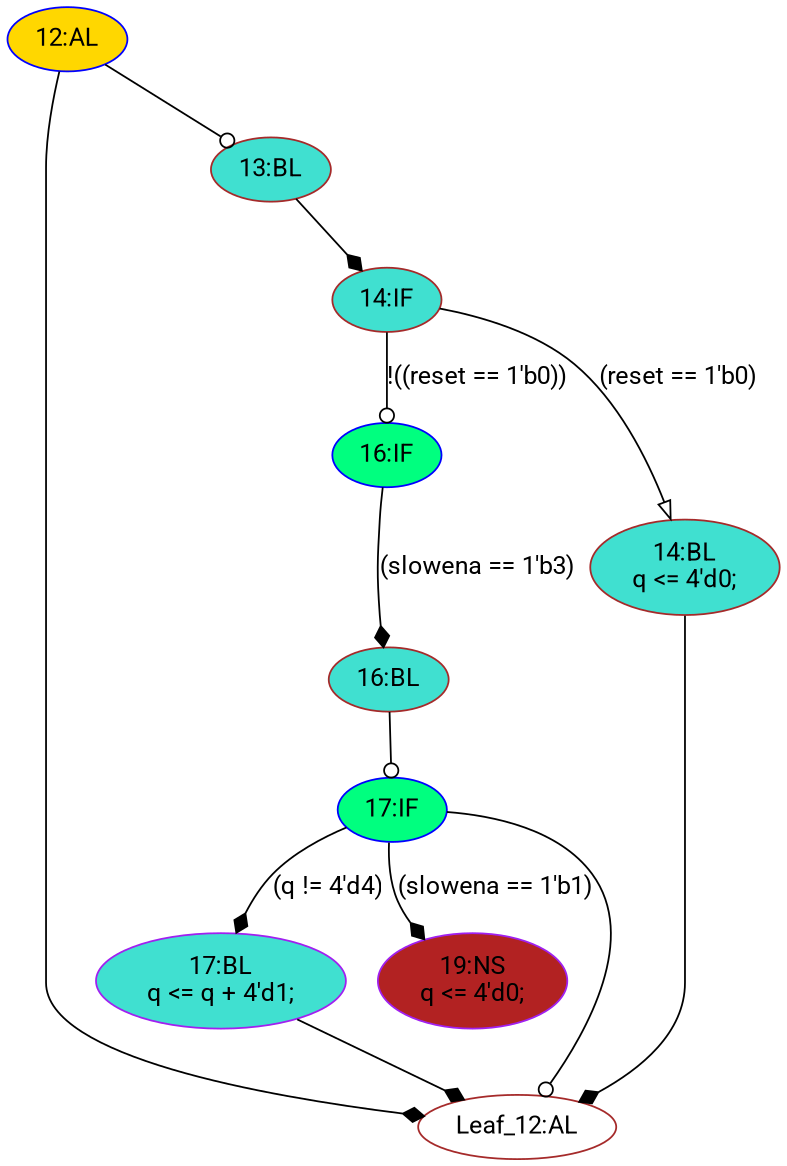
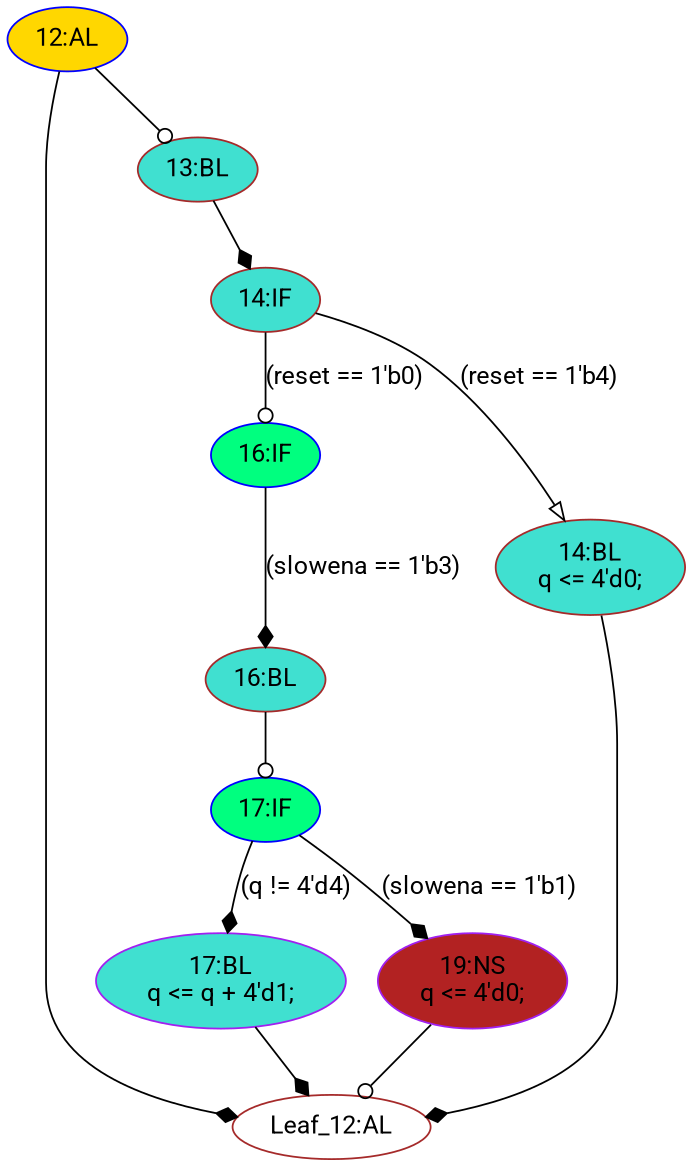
  strict digraph {
    fontname=Roboto
    node [color=brown fillcolor=turquoise fontname=Roboto statements="[]" style=filled typ=Block]
    edge [arrowhead=diamond cond="[]" fontname=Roboto lineno=None]
    n1 [ast="<pyverilog.vparser.ast.IfStatement object at 0x7f6c9a324890>" color=blue fillcolor=springgreen label="16:IF" typ=IfStatement]
    n2 [ast="<pyverilog.vparser.ast.Block object at 0x7f6c9a324ed0>" label="16:BL"]
    n3 [ast="<pyverilog.vparser.ast.IfStatement object at 0x7f6c9a33d610>" color=blue fillcolor=springgreen label="17:IF" typ=IfStatement]
    n4 [ast="<pyverilog.vparser.ast.Block object at 0x7f6c9a332150>" color=purple label="17:BL\nq <= q + 4'd1;" statements="[<pyverilog.vparser.ast.NonblockingSubstitution object at 0x7f6c9a33d6d0>]"]
    n5 [ast="<pyverilog.vparser.ast.NonblockingSubstitution object at 0x7f6c9a327e90>" color=purple fillcolor=firebrick label="19:NS\nq <= 4'd0;" statements="[<pyverilog.vparser.ast.NonblockingSubstitution object at 0x7f6c9a327e90>]" typ=NonblockingSubstitution]
    n6 [def_var="['q']" label="Leaf_12:AL" fillcolor="" statements="" style="" typ=""]
    n7 [ast="<pyverilog.vparser.ast.Block object at 0x7f6c9a2d6910>" label="14:BL\nq <= 4'd0;" statements="[<pyverilog.vparser.ast.NonblockingSubstitution object at 0x7f6c9a324d10>]"]
    n8 [ast="<pyverilog.vparser.ast.Always object at 0x7f6c9a3b5790>" clk_sens=True color=blue fillcolor=gold label="12:AL" sens="['clk', 'reset']" typ=Always use_var="['reset', 'q', 'slowena']"]
    n9 [ast="<pyverilog.vparser.ast.Block object at 0x7f6c9a3371d0>" label="13:BL"]
    n10 [ast="<pyverilog.vparser.ast.IfStatement object at 0x7f6c9a324790>" label="14:IF" typ=IfStatement]
    n1 -> n2 [cond="['slowena']" label="(slowena == 1'b3)" lineno=16]
    n2 -> n3 [arrowhead=odot]
    n3 -> n4 [cond="['q']" label="(q != 4'd4)" lineno=17]
    n3 -> n5 [cond="['q']" label="(slowena == 1'b1)" lineno=17]
    n4 -> n6
-   n3 -> n6 [arrowhead=odot]
+   n5 -> n6 [arrowhead=odot]
    n7 -> n6
    n8 -> n6 [cond="" lineno=""]
    n8 -> n9 [arrowhead=odot]
    n9 -> n10
-   n10 -> n1 [arrowhead=odot cond="['reset']" label="!((reset == 1'b0))" lineno=14]
-   n10 -> n7 [arrowhead=onormal cond="['reset']" label="(reset == 1'b0)" lineno=14]
+   n10 -> n1 [arrowhead=odot cond="['reset']" label="(reset == 1'b0)" lineno=14]
+   n10 -> n7 [arrowhead=onormal cond="['reset']" label="(reset == 1'b4)" lineno=14]
  }
